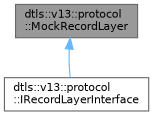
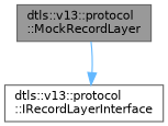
  digraph {
    node [color=gray40 fontname=Helvetica fontsize=10 shape=box style=filled]
    n1 [fillcolor=grey60 fontcolor=black height=0.2 label="dtls::v13::protocol\l::MockRecordLayer" width=0.4]
    n2 [fillcolor=white height=0.2 label="dtls::v13::protocol\l::IRecordLayerInterface" width=0.4]
-   n1 -> n2 [color=steelblue1 dir=back fontname=Helvetica fontsize=10 labelfontname=Helvetica labelfontsize=10 style=solid]
+   n2 -> n1 [color=steelblue1 dir=back fontname=Helvetica fontsize=10 labelfontname=Helvetica labelfontsize=10 style=solid]
  }
